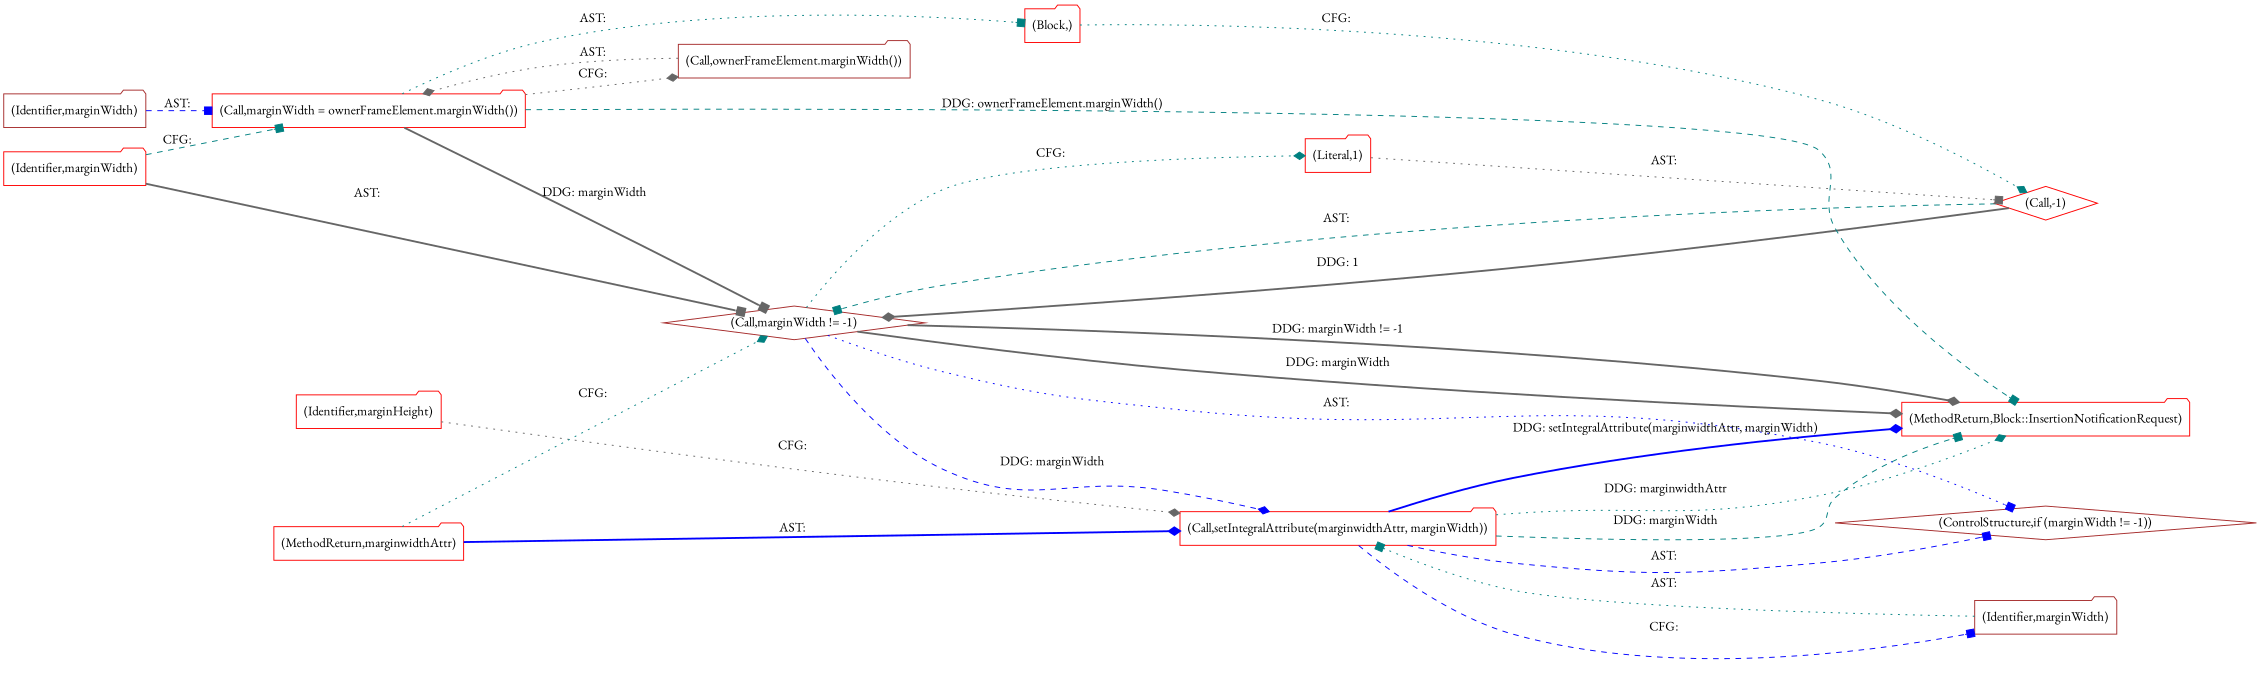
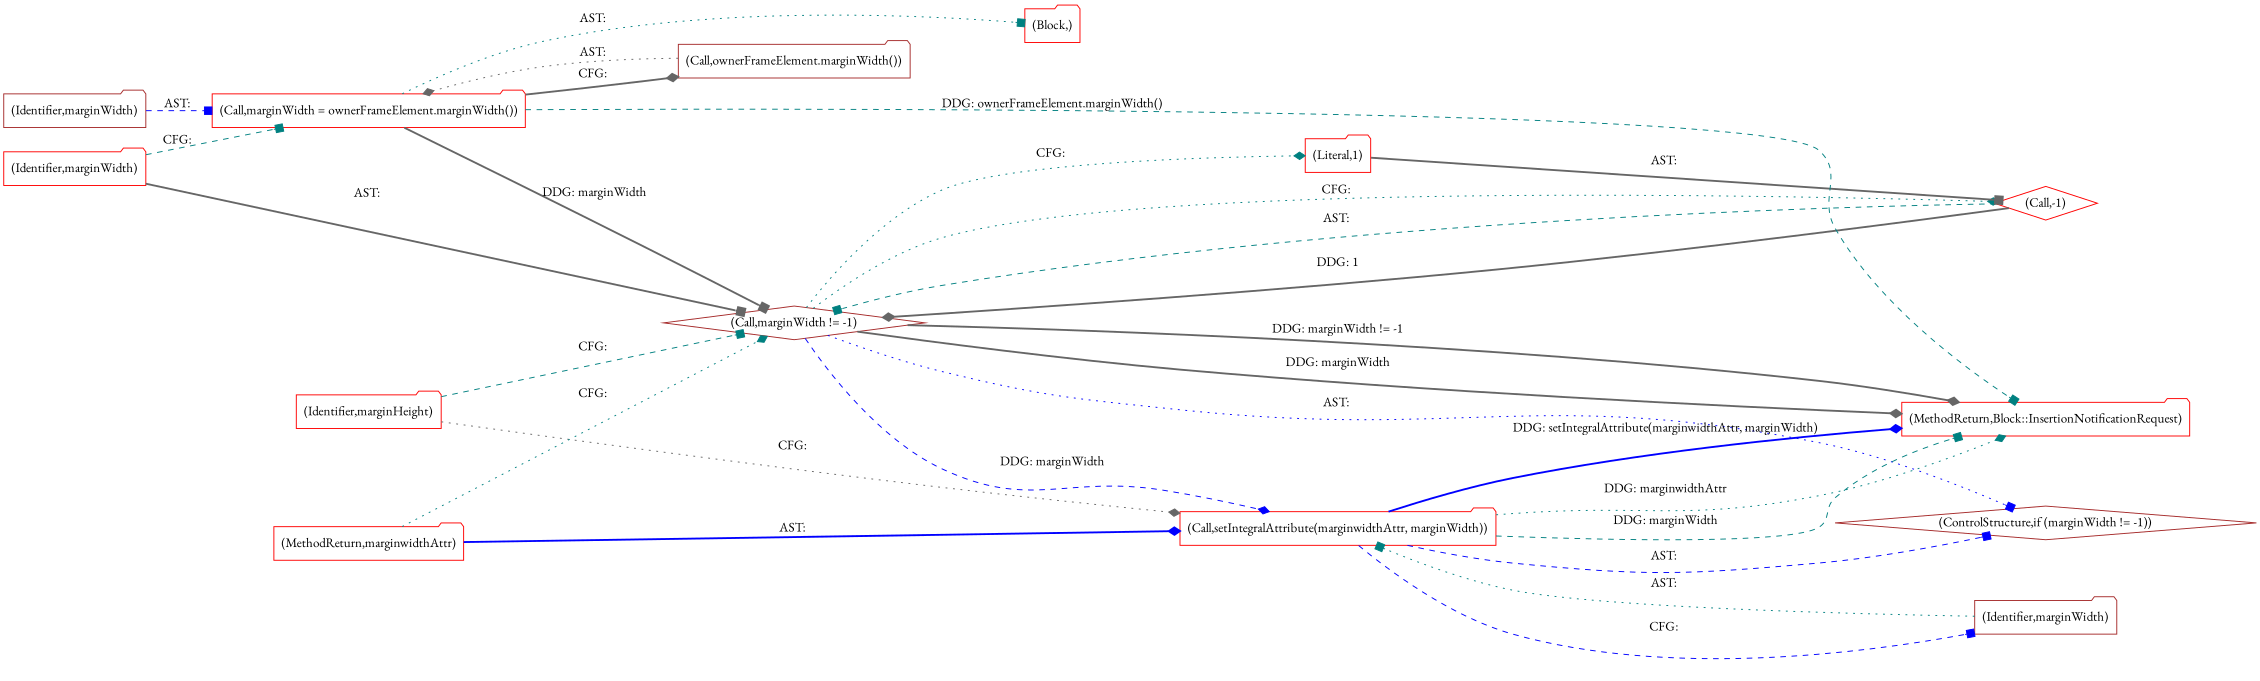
  digraph {
    fontname="EB Garamond"
    rankdir=LR
    node [color=red fontname="EB Garamond" shape=folder]
    edge [arrowhead=box color=teal fontname="EB Garamond" style=dotted]
    n1 [color=brown label="(Call,marginWidth != -1)" shape=diamond]
    n2 [label="(Call,-1)" shape=diamond]
    n3 [label="(Call,setIntegralAttribute(marginwidthAttr, marginWidth))"]
    n4 [label="(MethodReturn,Block::InsertionNotificationRequest)"]
    n5 [color=brown label="(ControlStructure,if (marginWidth != -1))" shape=diamond]
    n6 [label="(Literal,1)"]
    n7 [color=brown label="(Identifier,marginWidth)"]
    n8 [label="(Call,marginWidth = ownerFrameElement.marginWidth())"]
    n9 [label="(Block,)"]
    n10 [color=brown label="(Call,ownerFrameElement.marginWidth())"]
    n11 [label="(Identifier,marginHeight)"]
    n12 [label="(MethodReturn,marginwidthAttr)"]
    n13 [color=brown label="(Identifier,marginWidth)"]
    n14 [label="(Identifier,marginWidth)"]
-   n9 -> n2 [arrowhead=diamond label="CFG: "]
+   n1 -> n2 [arrowhead=diamond label="CFG: "]
    n1 -> n3 [arrowhead=diamond color=blue label="DDG: marginWidth" style=dashed]
    n1 -> n4 [arrowhead=diamond color=gray40 label="DDG: marginWidth != -1" style=bold]
    n1 -> n4 [arrowhead=diamond color=gray40 label="DDG: marginWidth" style=bold]
    n1 -> n5 [color=blue label="AST: "]
    n1 -> n6 [arrowhead=diamond label="CFG: "]
    n2 -> n1 [label="AST: " style=dashed]
    n2 -> n1 [arrowhead=diamond color=gray40 label="DDG: 1" style=bold]
    n3 -> n4 [label="DDG: marginWidth" style=dashed]
    n3 -> n4 [arrowhead=diamond color=blue label="DDG: setIntegralAttribute(marginwidthAttr, marginWidth)" style=bold]
    n3 -> n4 [arrowhead=diamond label="DDG: marginwidthAttr"]
    n3 -> n5 [color=blue label="AST: " style=dashed]
    n3 -> n7 [color=blue label="CFG: " style=dashed]
-   n6 -> n2 [color=gray40 label="AST: "]
+   n6 -> n2 [color=gray40 label="AST: " style=bold]
    n7 -> n3 [label="AST: "]
    n8 -> n1 [color=gray40 label="DDG: marginWidth" style=bold]
    n8 -> n4 [label="DDG: ownerFrameElement.marginWidth()" style=dashed]
    n8 -> n9 [label="AST: "]
-   n8 -> n10 [arrowhead=diamond color=gray40 label="CFG: "]
+   n8 -> n10 [arrowhead=diamond color=gray40 label="CFG: " style=bold]
    n10 -> n8 [arrowhead=diamond color=gray40 label="AST: "]
+   n11 -> n1 [label="CFG: " style=dashed]
    n11 -> n3 [arrowhead=diamond color=gray40 label="CFG: "]
    n12 -> n1 [arrowhead=diamond label="CFG: "]
    n12 -> n3 [arrowhead=diamond color=blue label="AST: " style=bold]
    n13 -> n8 [color=blue label="AST: " style=dashed]
    n14 -> n1 [color=gray40 label="AST: " style=bold]
    n14 -> n8 [label="CFG: " style=dashed]
  }
